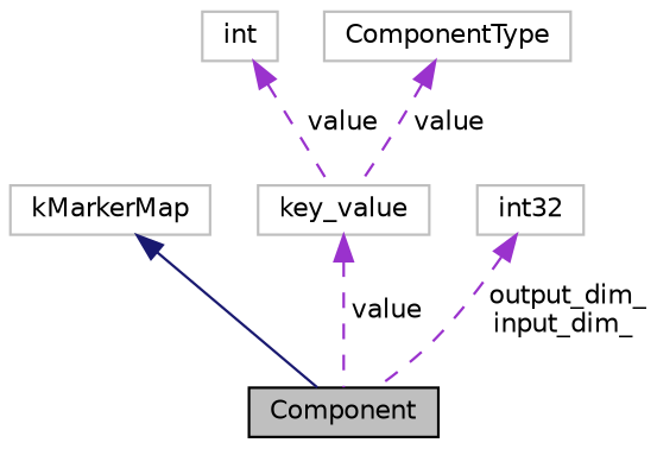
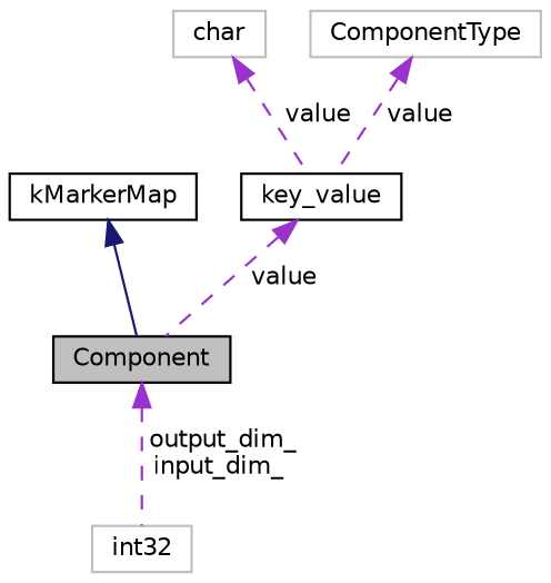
  digraph {
    node [color=black fillcolor=white fontname=Helvetica fontsize=10 shape=record style=filled]
    edge [color=darkorchid3 dir=back fontname=Helvetica fontsize=10 labelfontname=Helvetica labelfontsize=10 style=dashed]
    n1 [fillcolor=grey75 fontcolor=black height=0.2 label=Component width=0.4]
-   n2 [color=grey75 height=0.2 label=kMarkerMap width=0.4]
-   n3 [color=grey75 height=0.2 label=key_value width=0.4]
-   n4 [color=grey75 height=0.2 label=int width=0.4]
+   n2 [height=0.2 label=kMarkerMap width=0.4]
+   n3 [height=0.2 label=key_value width=0.4]
+   n4 [color=grey75 height=0.2 label=char width=0.4]
    n5 [color=grey75 height=0.2 label=ComponentType width=0.4]
    n6 [color=grey75 height=0.2 label=int32 width=0.4]
    n2 -> n1 [color=midnightblue style=solid]
    n3 -> n1 [label=" value"]
    n4 -> n3 [label=" value"]
    n5 -> n3 [label=" value"]
-   n6 -> n1 [label=" output_dim_\ninput_dim_"]
+   n1 -> n6 [label=" output_dim_\ninput_dim_"]
  }
